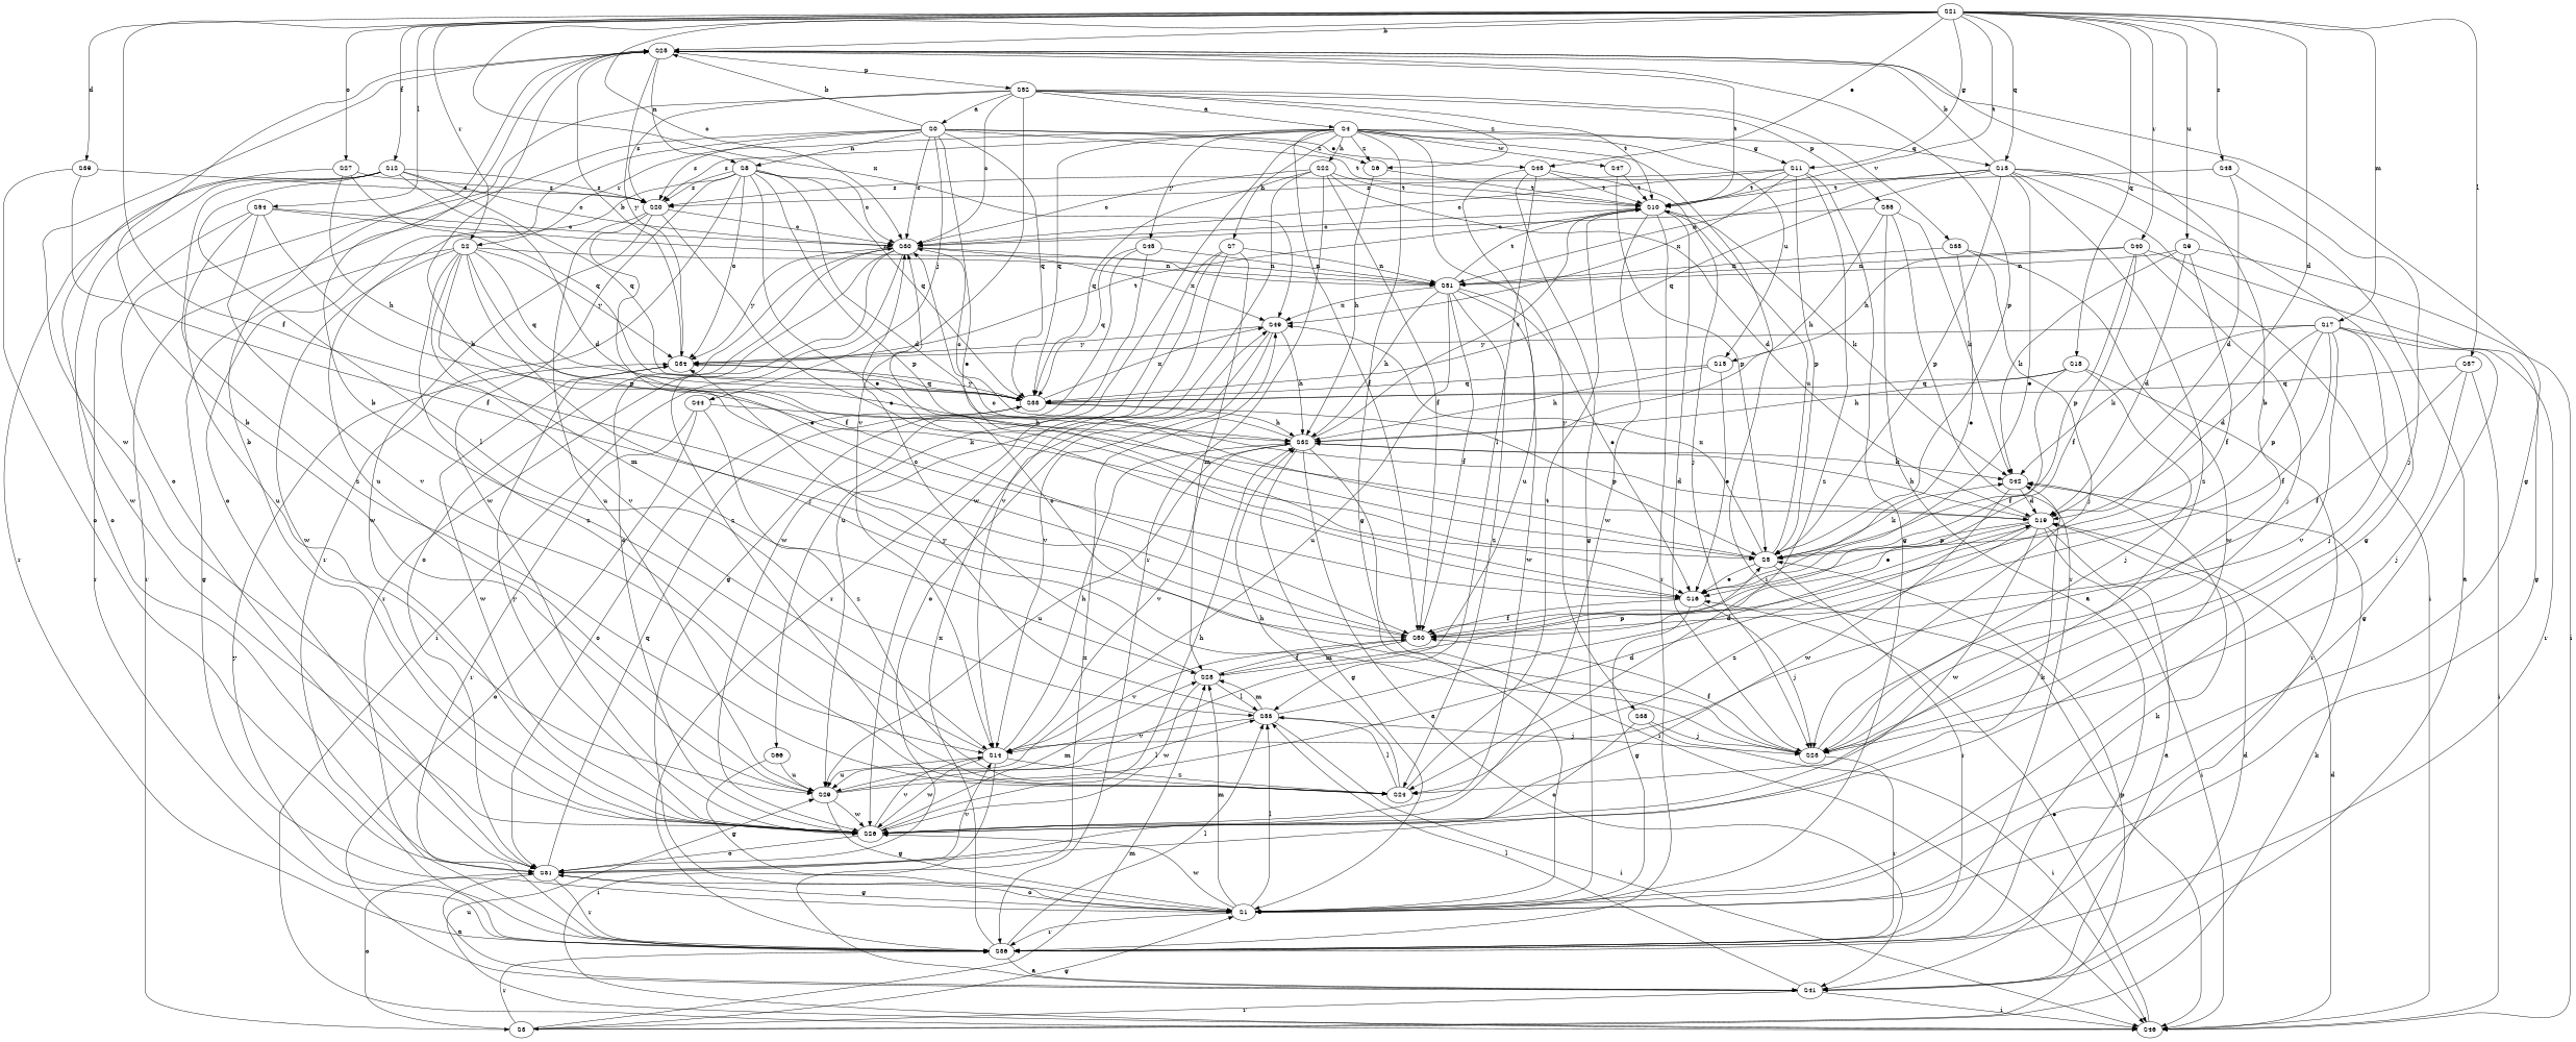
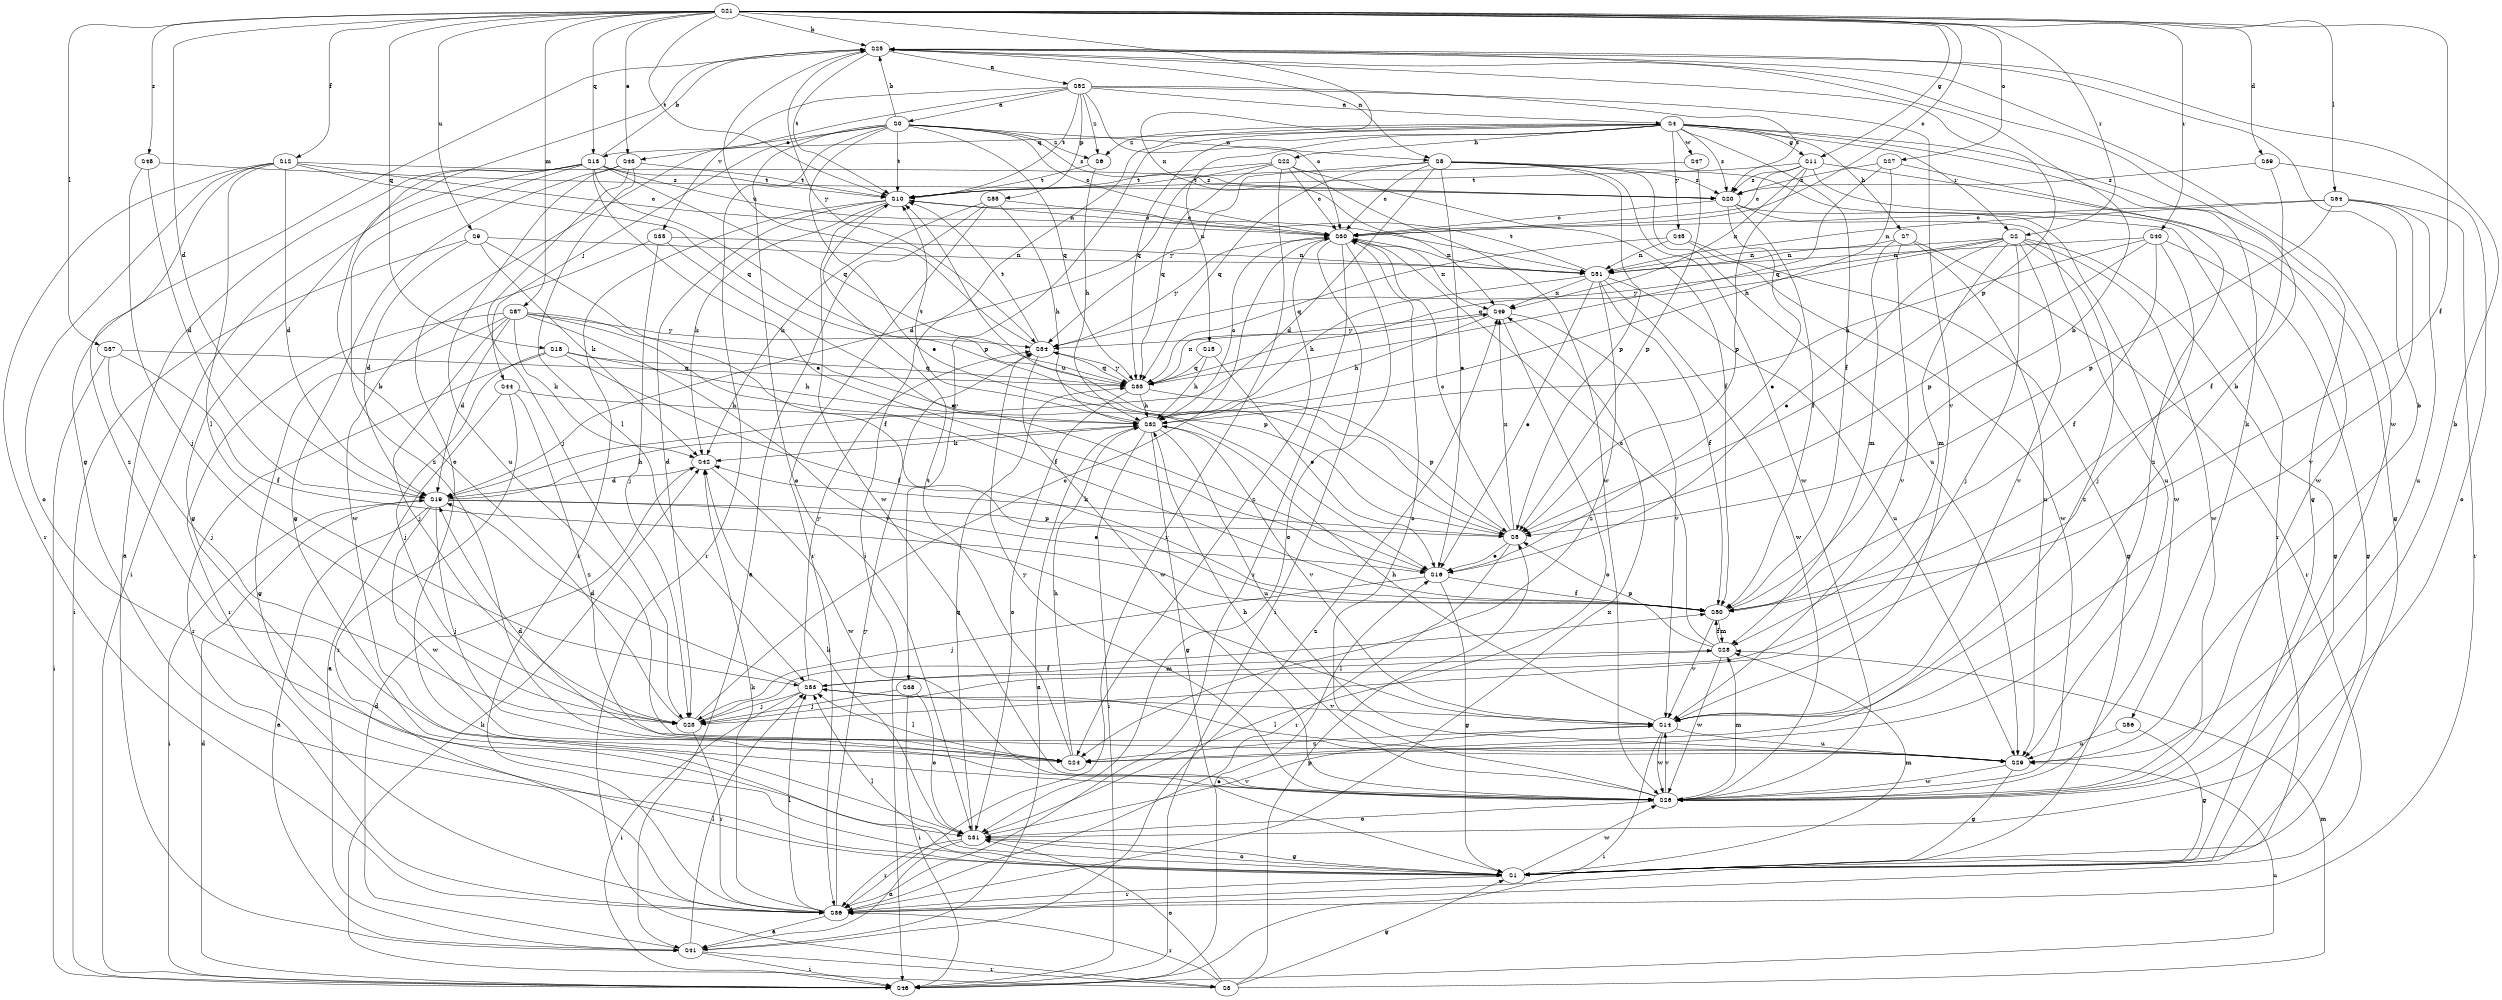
  strict digraph {
    S21
    S25
    S30
    S39
    S19
    S43
    S12
    S50
    S11
    S37
    S54
-   S17
+   S17 [label=S87]
    S27
    S18
    S13
    S40
    S2
    S48
    S10
    S9
    S49
    S1
    S8
    S52
    S5
    S26
    S34
    S46
    S31
    S51
    S36
    S24
    S20
    S16
    S41
    S32
    S53
    S23
    S29
    S33
    S14
    S28
    S42
    S4
    S22
    S7
-   S56 [label=S66]
+   S56
    S15
    S47
    S45
    S38
    S6
    S0
    S44
    S3
    S55
    S35
    S21 -> S25 [label=b]
    S21 -> S30 [label=c]
    S21 -> S39 [label=d]
    S21 -> S19 [label=d]
    S21 -> S43 [label=e]
    S21 -> S12 [label=f]
    S21 -> S50 [label=f]
    S21 -> S11 [label=g]
    S21 -> S37 [label=l]
    S21 -> S54 [label=l]
    S21 -> S17 [label=m]
    S21 -> S27 [label=o]
    S21 -> S18 [label=q]
    S21 -> S13 [label=q]
    S21 -> S40 [label=r]
    S21 -> S2 [label=r]
    S21 -> S48 [label=s]
    S21 -> S10 [label=t]
    S21 -> S9 [label=u]
    S21 -> S49 [label=x]
    S25 -> S10 [label=t]
    S25 -> S1 [label=g]
    S25 -> S8 [label=n]
-   S25 -> S52 [label=p]
+   S25 -> S52 [label=a]
    S25 -> S5 [label=p]
    S25 -> S26 [label=w]
    S25 -> S34 [label=y]
    S30 -> S49 [label=x]
    S30 -> S34 [label=y]
    S30 -> S46 [label=i]
    S30 -> S31 [label=o]
    S30 -> S51 [label=n]
    S30 -> S36 [label=r]
    S30 -> S24 [label=z]
    S39 -> S50 [label=f]
    S39 -> S31 [label=o]
    S39 -> S20 [label=s]
    S19 -> S5 [label=p]
    S19 -> S26 [label=w]
    S19 -> S46 [label=i]
-   S19 -> S24 [label=z]
+   S19 -> S24 [label=j]
    S19 -> S16 [label=e]
    S19 -> S41 [label=a]
    S19 -> S32 [label=h]
    S43 -> S10 [label=t]
    S43 -> S1 [label=g]
    S43 -> S53 [label=l]
    S43 -> S23 [label=j]
    S43 -> S29 [label=u]
    S12 -> S30 [label=c]
    S12 -> S19 [label=d]
    S12 -> S31 [label=o]
    S12 -> S36 [label=r]
    S12 -> S24 [label=z]
    S12 -> S20 [label=s]
    S12 -> S53 [label=l]
    S12 -> S33 [label=q]
    S50 -> S25 [label=b]
    S50 -> S14 [label=v]
    S50 -> S28 [label=m]
    S11 -> S30 [label=c]
    S11 -> S10 [label=t]
    S11 -> S49 [label=x]
    S11 -> S1 [label=g]
    S11 -> S5 [label=p]
    S11 -> S24 [label=z]
    S11 -> S20 [label=s]
    S37 -> S50 [label=f]
    S37 -> S46 [label=i]
    S37 -> S23 [label=j]
    S37 -> S33 [label=q]
    S54 -> S30 [label=c]
    S54 -> S5 [label=p]
    S54 -> S51 [label=n]
    S54 -> S36 [label=r]
    S54 -> S29 [label=u]
    S54 -> S14 [label=v]
    S17 -> S19 [label=d]
    S17 -> S50 [label=f]
    S17 -> S1 [label=g]
    S17 -> S5 [label=p]
    S17 -> S34 [label=y]
    S17 -> S36 [label=r]
    S17 -> S23 [label=j]
    S17 -> S14 [label=v]
    S17 -> S42 [label=k]
    S27 -> S26 [label=w]
    S27 -> S20 [label=s]
    S27 -> S32 [label=h]
    S27 -> S33 [label=q]
    S18 -> S50 [label=f]
    S18 -> S36 [label=r]
    S18 -> S32 [label=h]
    S18 -> S23 [label=j]
    S18 -> S33 [label=q]
    S13 -> S25 [label=b]
    S13 -> S10 [label=t]
    S13 -> S1 [label=g]
    S13 -> S5 [label=p]
    S13 -> S46 [label=i]
    S13 -> S51 [label=n]
    S13 -> S24 [label=z]
    S13 -> S16 [label=e]
    S13 -> S41 [label=a]
    S13 -> S33 [label=q]
    S40 -> S50 [label=f]
    S40 -> S1 [label=g]
    S40 -> S5 [label=p]
    S40 -> S51 [label=n]
-   S40 -> S15 [label=h]
+   S40 -> S32 [label=h]
    S40 -> S23 [label=j]
    S2 -> S1 [label=g]
    S2 -> S26 [label=w]
    S2 -> S34 [label=y]
    S2 -> S51 [label=n]
    S2 -> S24 [label=z]
    S2 -> S16 [label=e]
    S2 -> S23 [label=j]
    S2 -> S33 [label=q]
    S2 -> S14 [label=v]
    S2 -> S28 [label=m]
    S48 -> S19 [label=d]
    S48 -> S20 [label=s]
    S48 -> S23 [label=j]
    S10 -> S30 [label=c]
    S10 -> S26 [label=w]
    S10 -> S36 [label=r]
    S10 -> S23 [label=d]
    S10 -> S42 [label=k]
    S9 -> S19 [label=d]
    S9 -> S50 [label=f]
    S9 -> S46 [label=i]
    S9 -> S51 [label=n]
    S9 -> S42 [label=k]
    S49 -> S34 [label=y]
    S49 -> S31 [label=o]
    S49 -> S32 [label=h]
    S49 -> S14 [label=v]
    S1 -> S26 [label=w]
    S1 -> S31 [label=o]
    S1 -> S36 [label=r]
    S1 -> S53 [label=l]
    S1 -> S28 [label=m]
    S8 -> S30 [label=c]
    S8 -> S19 [label=d]
    S8 -> S5 [label=p]
    S8 -> S26 [label=w]
-   S8 -> S34 [label=o]
+   S8 -> S34 [label=y]
    S8 -> S36 [label=r]
    S8 -> S20 [label=s]
    S8 -> S16 [label=e]
    S8 -> S29 [label=u]
    S8 -> S33 [label=q]
    S52 -> S30 [label=c]
    S52 -> S10 [label=t]
    S52 -> S31 [label=o]
    S52 -> S20 [label=s]
    S52 -> S14 [label=v]
    S52 -> S4 [label=a]
    S52 -> S6 [label=z]
    S52 -> S0 [label=a]
    S52 -> S55 [label=p]
    S52 -> S35 [label=v]
    S5 -> S30 [label=c]
    S5 -> S10 [label=u]
    S5 -> S49 [label=x]
    S5 -> S36 [label=r]
    S5 -> S16 [label=e]
    S5 -> S42 [label=k]
    S26 -> S25 [label=b]
    S26 -> S30 [label=c]
    S26 -> S34 [label=y]
    S26 -> S31 [label=o]
    S26 -> S32 [label=h]
    S26 -> S14 [label=v]
    S26 -> S28 [label=m]
-   S34 -> S25 [label=b]
+   S34 -> S25 [label=u]
    S34 -> S10 [label=t]
    S34 -> S26 [label=w]
    S34 -> S33 [label=q]
    S46 -> S19 [label=d]
    S46 -> S16 [label=e]
    S46 -> S29 [label=u]
    S31 -> S1 [label=g]
    S31 -> S36 [label=r]
    S31 -> S41 [label=a]
    S31 -> S33 [label=q]
    S31 -> S14 [label=v]
    S31 -> S42 [label=k]
    S51 -> S50 [label=f]
    S51 -> S10 [label=t]
    S51 -> S49 [label=x]
    S51 -> S26 [label=w]
    S51 -> S24 [label=z]
    S51 -> S16 [label=e]
    S51 -> S32 [label=h]
    S51 -> S29 [label=u]
    S36 -> S49 [label=x]
    S36 -> S34 [label=y]
    S36 -> S41 [label=a]
    S36 -> S53 [label=l]
    S36 -> S42 [label=k]
    S24 -> S10 [label=t]
    S24 -> S32 [label=h]
    S24 -> S53 [label=l]
    S20 -> S30 [label=c]
    S20 -> S50 [label=f]
    S20 -> S26 [label=w]
    S20 -> S16 [label=e]
    S20 -> S29 [label=u]
    S16 -> S50 [label=f]
    S16 -> S1 [label=g]
    S16 -> S23 [label=j]
-   S41 -> S19 [label=d]
-   S41 -> S49 [label=x]
+   S41 -> S42 [label=d]
+   S41 -> S49 [label=z]
    S41 -> S46 [label=i]
    S41 -> S53 [label=l]
    S41 -> S3 [label=r]
    S32 -> S30 [label=c]
    S32 -> S10 [label=t]
    S32 -> S1 [label=g]
    S32 -> S46 [label=i]
    S32 -> S41 [label=a]
    S32 -> S29 [label=u]
    S32 -> S14 [label=v]
    S32 -> S42 [label=k]
    S53 -> S19 [label=d]
    S53 -> S34 [label=y]
    S53 -> S46 [label=i]
    S53 -> S23 [label=j]
    S53 -> S14 [label=v]
    S53 -> S28 [label=m]
    S23 -> S25 [label=b]
    S23 -> S30 [label=c]
    S23 -> S50 [label=f]
    S23 -> S36 [label=r]
    S29 -> S25 [label=b]
    S29 -> S19 [label=d]
    S29 -> S1 [label=g]
    S29 -> S26 [label=w]
    S29 -> S53 [label=l]
    S33 -> S49 [label=x]
    S33 -> S5 [label=p]
    S33 -> S34 [label=y]
    S33 -> S31 [label=o]
    S33 -> S32 [label=h]
    S14 -> S25 [label=b]
    S14 -> S26 [label=w]
    S14 -> S46 [label=i]
    S14 -> S24 [label=z]
    S14 -> S32 [label=h]
    S14 -> S29 [label=u]
    S28 -> S30 [label=c]
    S28 -> S50 [label=f]
    S28 -> S5 [label=p]
    S28 -> S26 [label=w]
    S28 -> S53 [label=l]
    S42 -> S19 [label=d]
    S42 -> S26 [label=w]
    S4 -> S50 [label=f]
    S4 -> S11 [label=g]
    S4 -> S13 [label=q]
    S4 -> S2 [label=r]
    S4 -> S1 [label=g]
    S4 -> S46 [label=i]
    S4 -> S20 [label=s]
    S4 -> S33 [label=q]
    S4 -> S22 [label=h]
    S4 -> S7 [label=h]
    S4 -> S56 [label=k]
    S4 -> S15 [label=u]
    S4 -> S47 [label=w]
    S4 -> S45 [label=y]
    S4 -> S38 [label=y]
    S4 -> S6 [label=z]
    S22 -> S30 [label=c]
    S22 -> S19 [label=d]
    S22 -> S50 [label=f]
    S22 -> S10 [label=t]
    S22 -> S26 [label=w]
    S22 -> S36 [label=r]
    S22 -> S33 [label=q]
    S7 -> S51 [label=n]
    S7 -> S36 [label=r]
    S7 -> S29 [label=u]
    S7 -> S14 [label=v]
    S7 -> S28 [label=m]
    S56 -> S1 [label=g]
    S56 -> S29 [label=u]
    S15 -> S16 [label=e]
    S15 -> S32 [label=h]
    S15 -> S33 [label=q]
    S47 -> S10 [label=t]
    S47 -> S5 [label=p]
    S45 -> S1 [label=g]
    S45 -> S26 [label=w]
    S45 -> S51 [label=n]
    S45 -> S33 [label=q]
    S38 -> S46 [label=i]
    S38 -> S31 [label=o]
    S38 -> S23 [label=j]
    S6 -> S10 [label=t]
    S6 -> S32 [label=h]
    S0 -> S25 [label=b]
    S0 -> S30 [label=c]
    S0 -> S43 [label=e]
    S0 -> S10 [label=t]
    S0 -> S8 [label=n]
    S0 -> S31 [label=o]
    S0 -> S20 [label=s]
    S0 -> S16 [label=e]
    S0 -> S33 [label=q]
    S0 -> S6 [label=z]
    S0 -> S44 [label=j]
    S0 -> S3 [label=r]
    S44 -> S36 [label=r]
    S44 -> S24 [label=z]
-   S44 -> S41 [label=o]
+   S44 -> S41 [label=a]
    S44 -> S32 [label=h]
    S3 -> S1 [label=g]
    S3 -> S5 [label=p]
    S3 -> S31 [label=o]
    S3 -> S36 [label=r]
    S3 -> S28 [label=m]
    S3 -> S42 [label=k]
    S55 -> S30 [label=c]
    S55 -> S36 [label=r]
    S55 -> S41 [label=a]
    S55 -> S32 [label=h]
    S55 -> S42 [label=k]
    S35 -> S26 [label=w]
    S35 -> S51 [label=n]
    S35 -> S16 [label=e]
    S35 -> S23 [label=j]
  }
